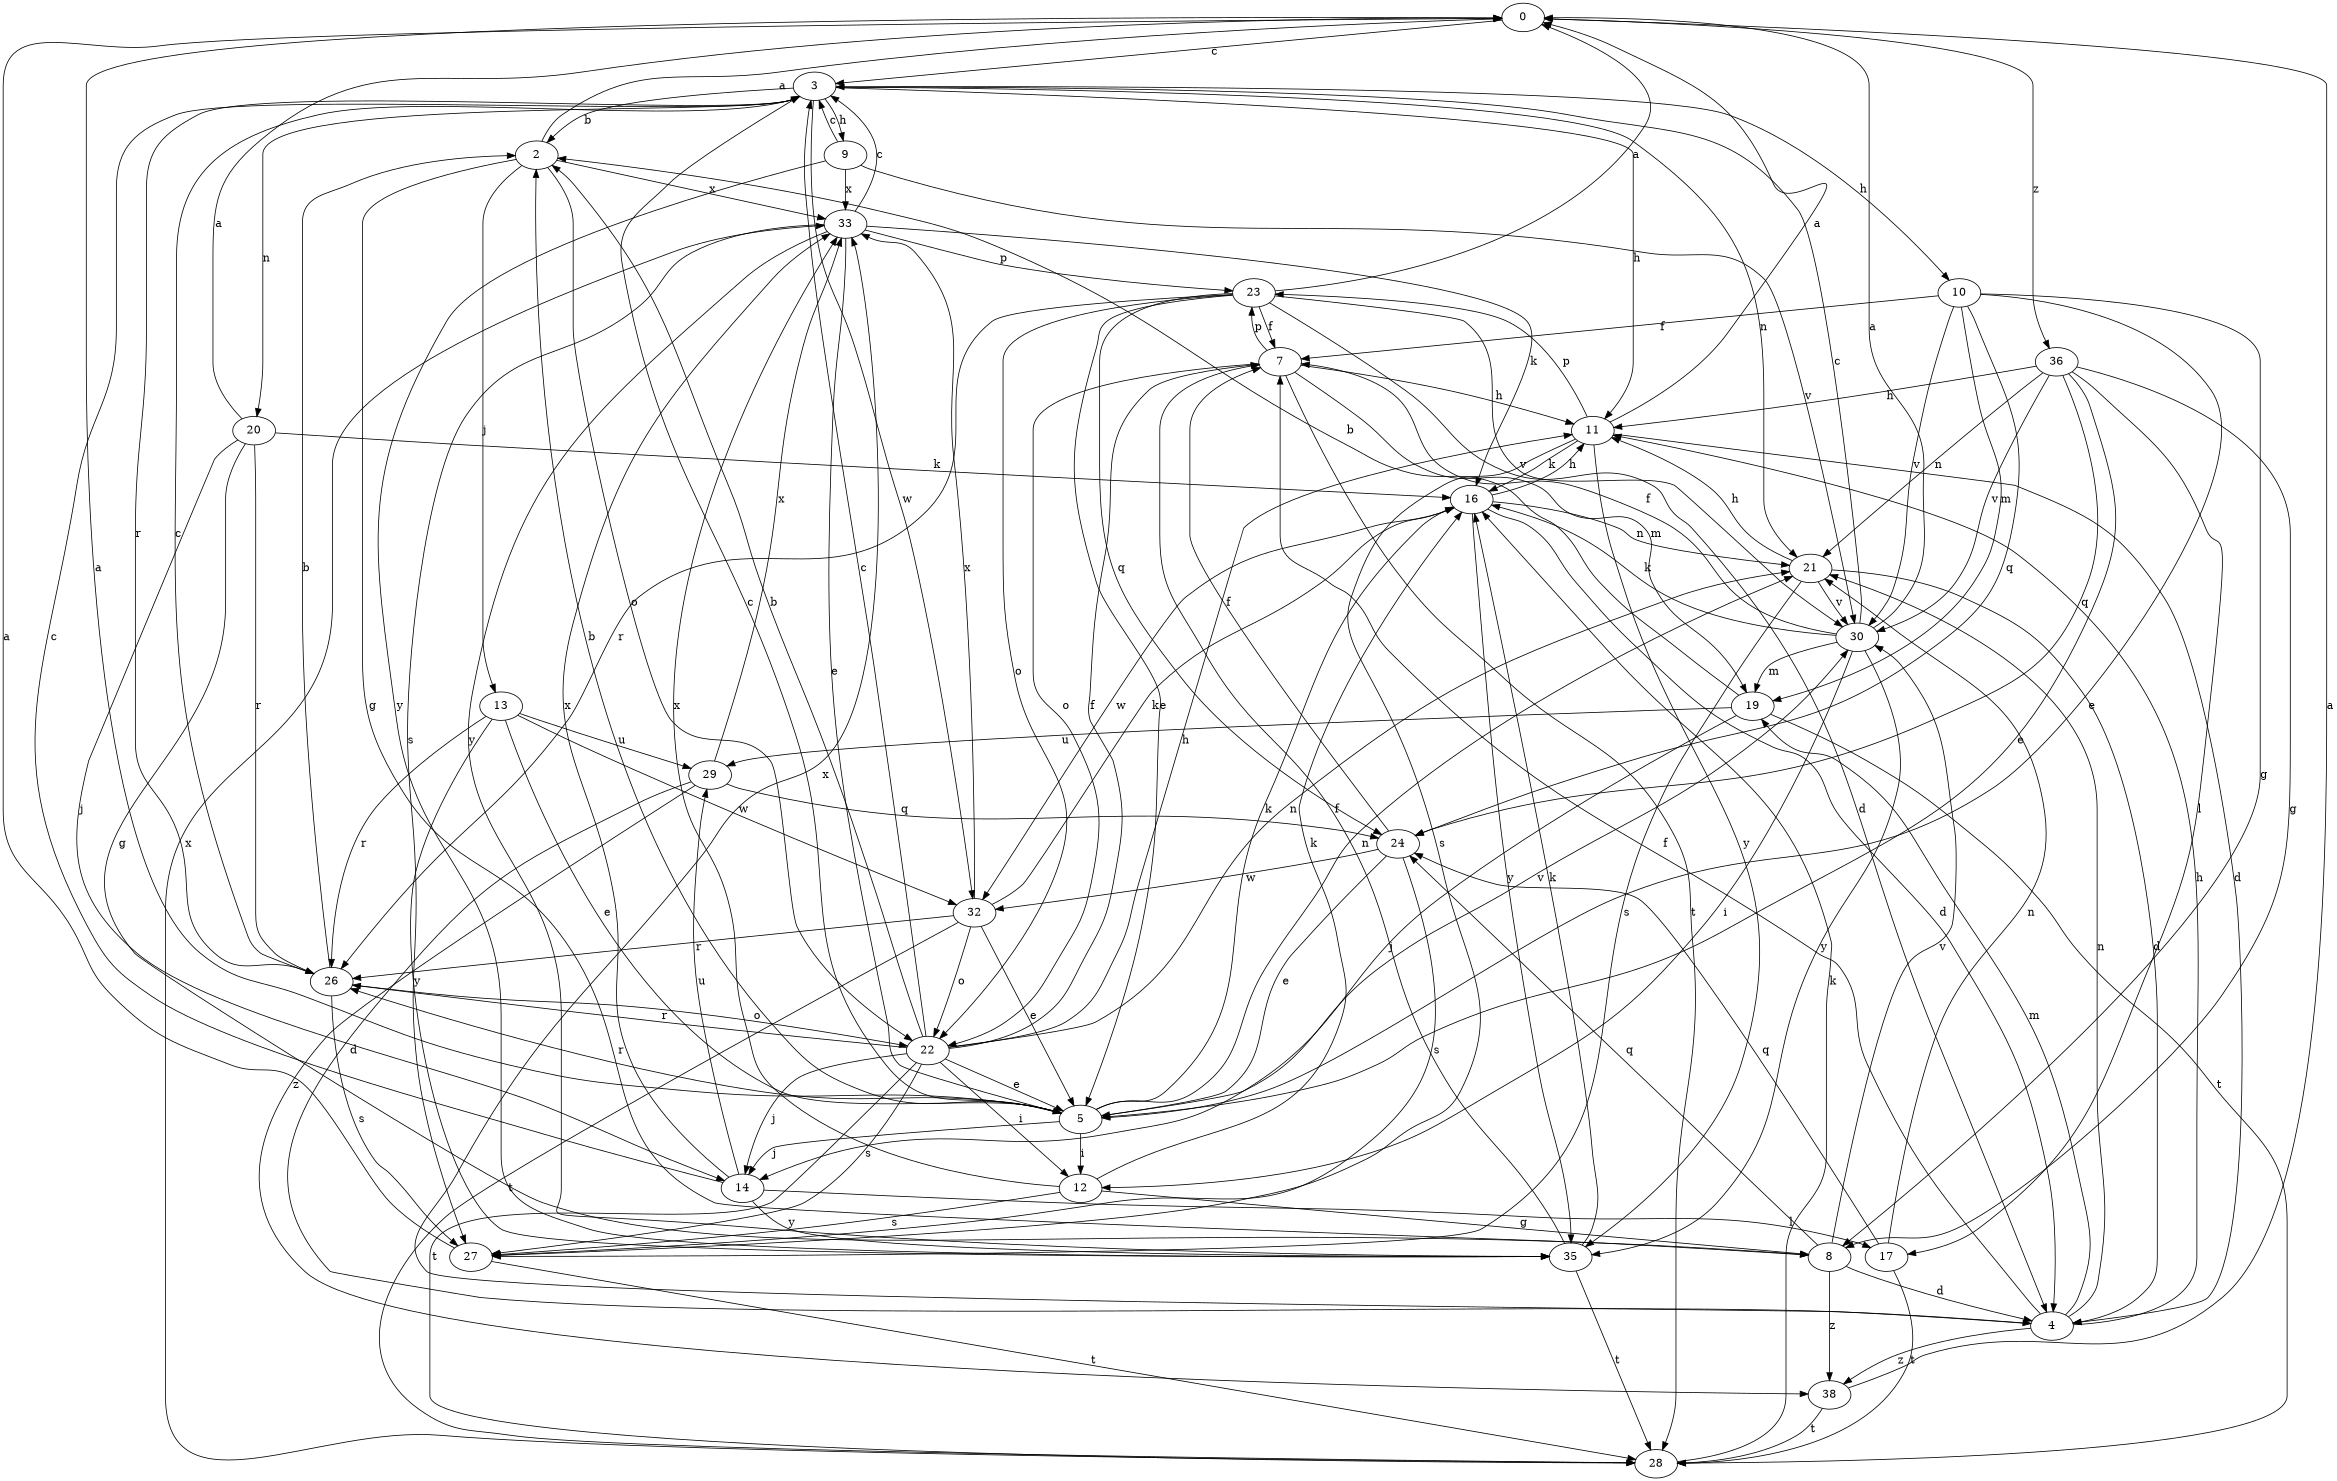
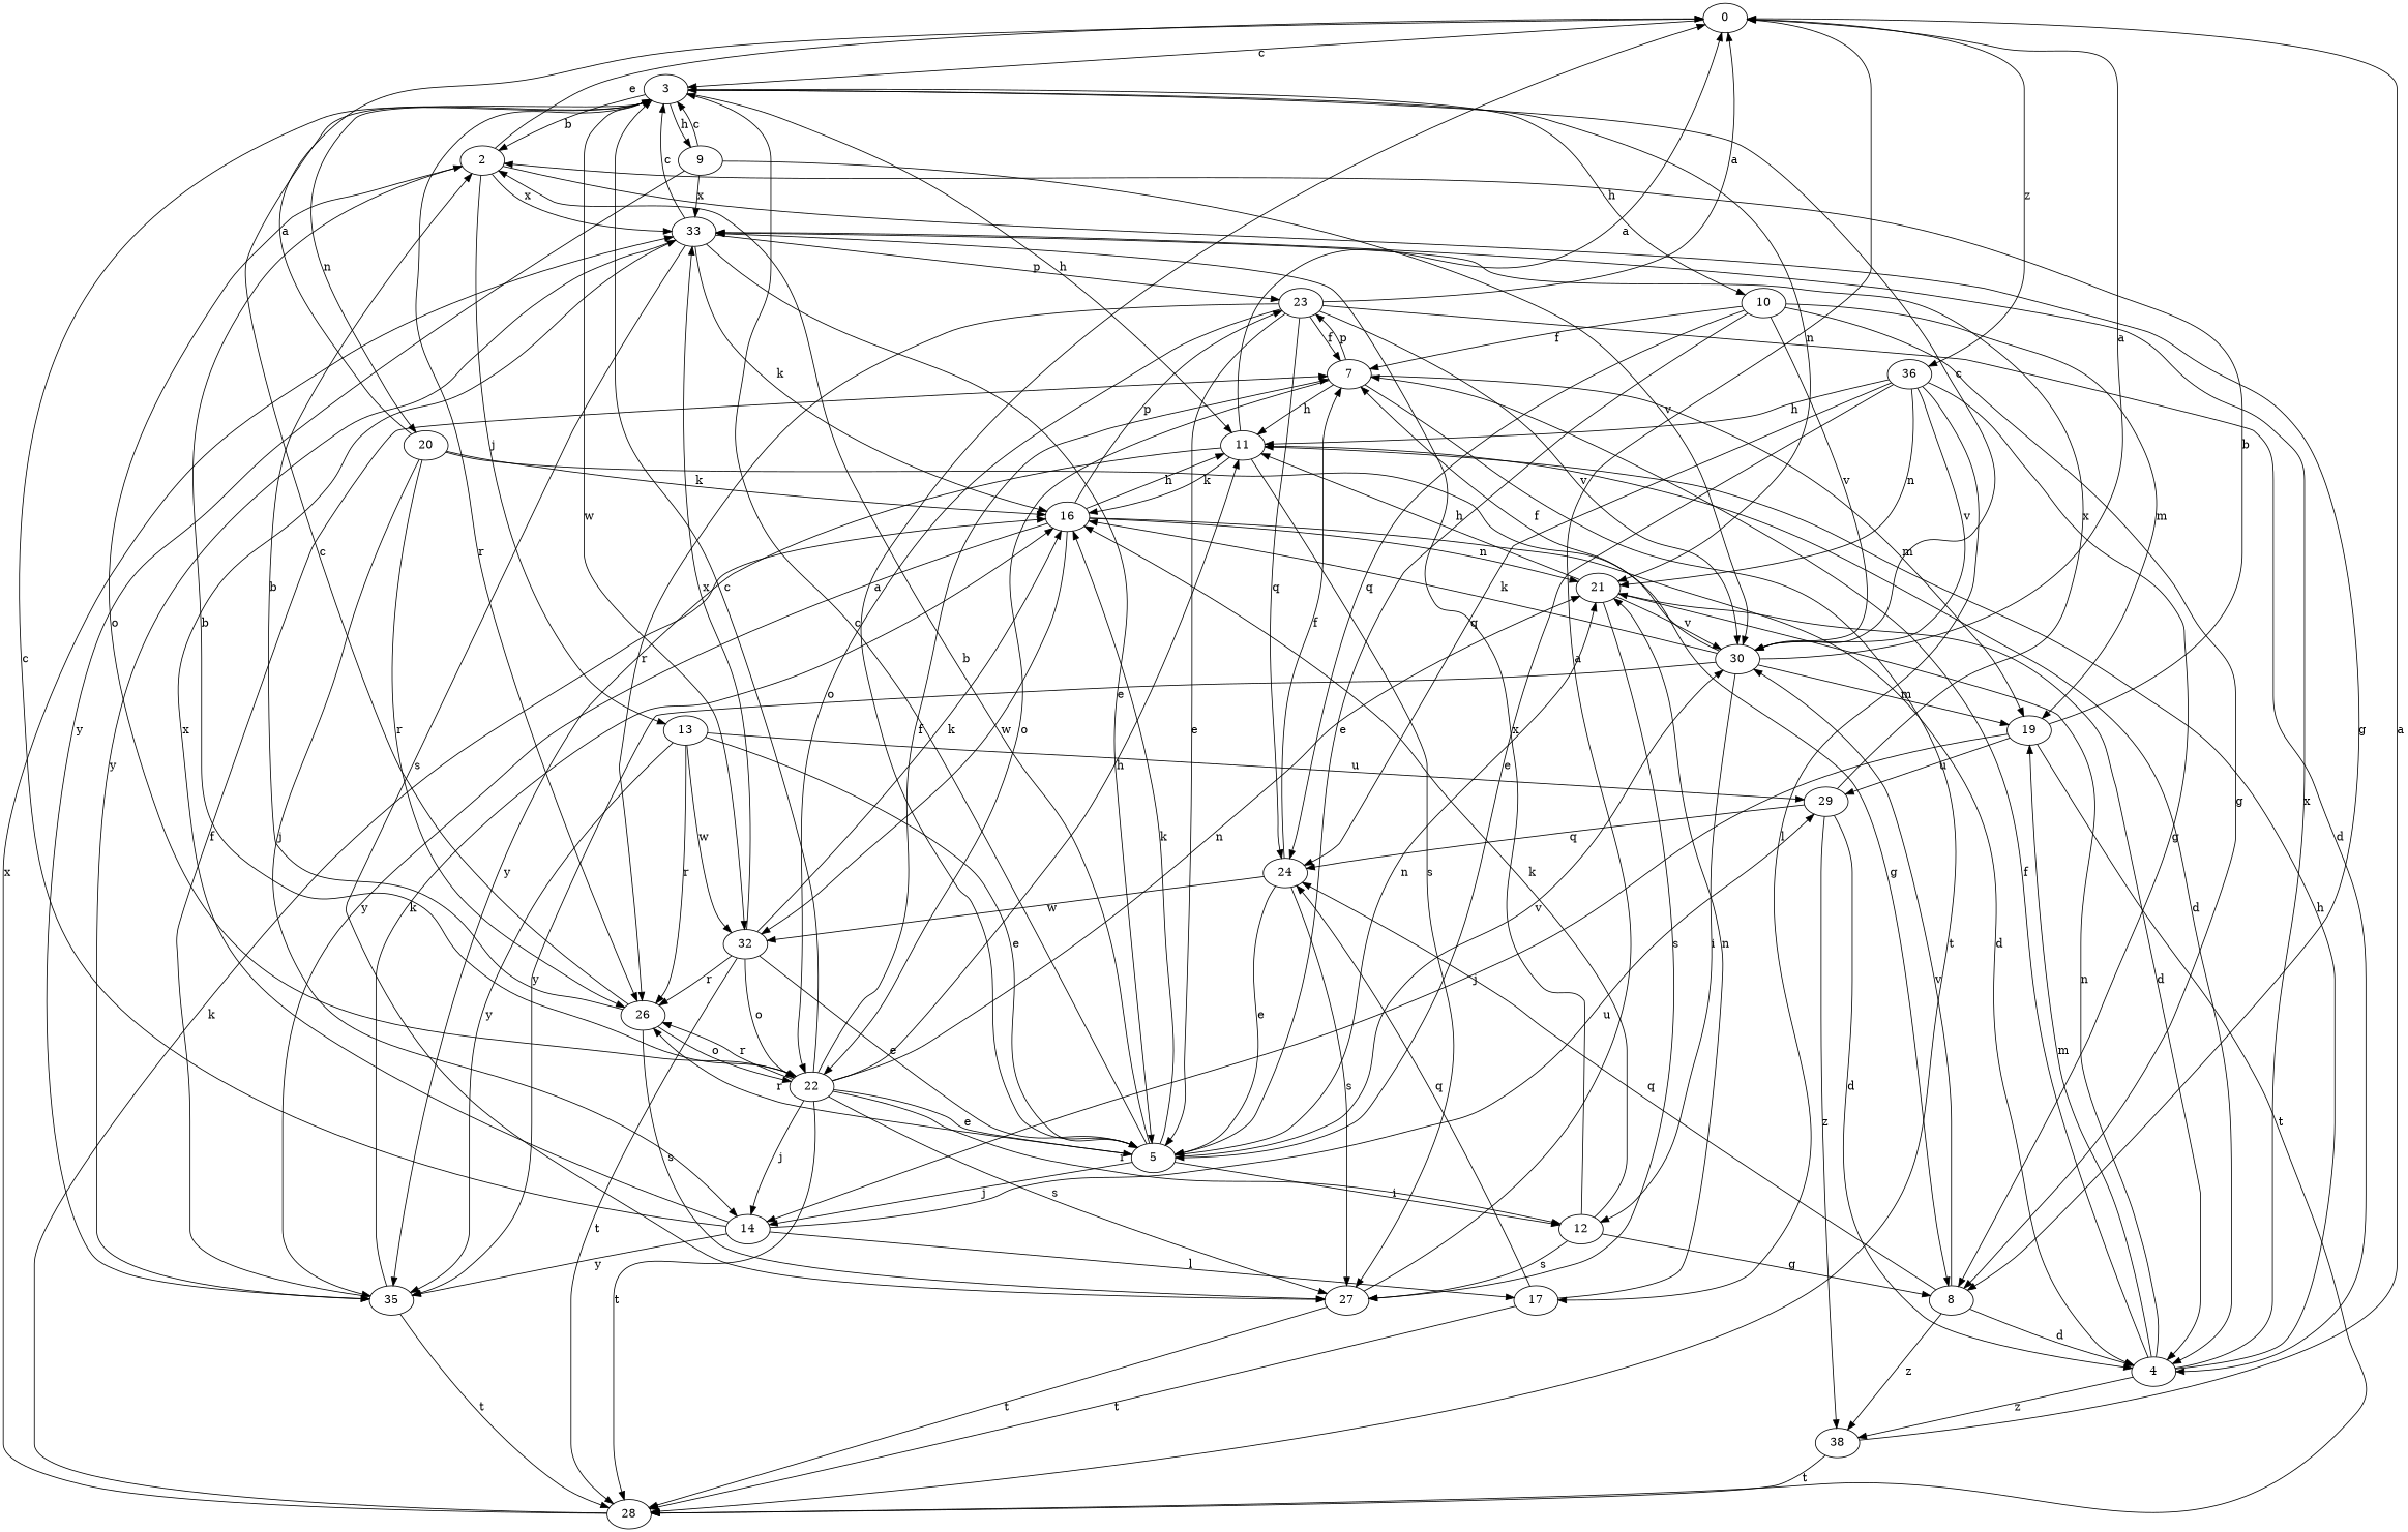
  strict digraph {
    0
    3
    36
    2
    9
    10
    11
    20
    21
    26
    32
    8
    5
    30
    24
    17
    13
    22
    33
    4
    38
    35
    29
    7
    12
    14
    28
    27
    16
    23
    19
    0 -> 3 [label=c]
    0 -> 36 [label=z]
    3 -> 2 [label=b]
    3 -> 9 [label=h]
    3 -> 10 [label=h]
    3 -> 11 [label=h]
    3 -> 20 [label=n]
    3 -> 21 [label=n]
    3 -> 26 [label=r]
    3 -> 32 [label=w]
    36 -> 11 [label=h]
    36 -> 21 [label=n]
    36 -> 8 [label=g]
    36 -> 5 [label=e]
    36 -> 30 [label=v]
    36 -> 24 [label=q]
    36 -> 17 [label=l]
-   2 -> 0 [label=a]
+   2 -> 0 [label=e]
    2 -> 8 [label=g]
    2 -> 13 [label=j]
    2 -> 22 [label=o]
    2 -> 33 [label=x]
    9 -> 3 [label=c]
    9 -> 30 [label=v]
    9 -> 33 [label=x]
    9 -> 35 [label=y]
    10 -> 8 [label=g]
    10 -> 5 [label=e]
    10 -> 30 [label=v]
    10 -> 24 [label=q]
    10 -> 7 [label=f]
    10 -> 19 [label=m]
    11 -> 0 [label=a]
    11 -> 4 [label=d]
    11 -> 35 [label=y]
    11 -> 27 [label=s]
    11 -> 16 [label=k]
-   11 -> 23 [label=p]
+   16 -> 23 [label=p]
    20 -> 0 [label=a]
    20 -> 26 [label=r]
    20 -> 8 [label=g]
    20 -> 14 [label=j]
    20 -> 16 [label=k]
    21 -> 11 [label=h]
    21 -> 30 [label=v]
    21 -> 4 [label=d]
    21 -> 27 [label=s]
    26 -> 3 [label=c]
    26 -> 2 [label=b]
    26 -> 22 [label=o]
    26 -> 27 [label=s]
    32 -> 26 [label=r]
    32 -> 5 [label=e]
    32 -> 22 [label=o]
    32 -> 33 [label=x]
    32 -> 28 [label=t]
    32 -> 16 [label=k]
    8 -> 30 [label=v]
    8 -> 24 [label=q]
    8 -> 4 [label=d]
    8 -> 38 [label=z]
    5 -> 0 [label=a]
    5 -> 3 [label=c]
    5 -> 2 [label=b]
    5 -> 21 [label=n]
    5 -> 26 [label=r]
    5 -> 30 [label=v]
    5 -> 12 [label=i]
    5 -> 14 [label=j]
    5 -> 16 [label=k]
    30 -> 0 [label=a]
    30 -> 3 [label=c]
    30 -> 35 [label=y]
    30 -> 7 [label=f]
    30 -> 12 [label=i]
    30 -> 16 [label=k]
    30 -> 19 [label=m]
    24 -> 32 [label=w]
    24 -> 5 [label=e]
    24 -> 7 [label=f]
    24 -> 27 [label=s]
    17 -> 21 [label=n]
    17 -> 24 [label=q]
    17 -> 28 [label=t]
    13 -> 26 [label=r]
    13 -> 32 [label=w]
    13 -> 5 [label=e]
    13 -> 35 [label=y]
    13 -> 29 [label=u]
    22 -> 3 [label=c]
    22 -> 2 [label=b]
    22 -> 11 [label=h]
    22 -> 21 [label=n]
    22 -> 26 [label=r]
    22 -> 5 [label=e]
    22 -> 7 [label=f]
    22 -> 12 [label=i]
    22 -> 14 [label=j]
    22 -> 28 [label=t]
    22 -> 27 [label=s]
    33 -> 3 [label=c]
    33 -> 5 [label=e]
    33 -> 35 [label=y]
    33 -> 27 [label=s]
    33 -> 16 [label=k]
    33 -> 23 [label=p]
    4 -> 11 [label=h]
    4 -> 21 [label=n]
    4 -> 33 [label=x]
    4 -> 38 [label=z]
    4 -> 7 [label=f]
    4 -> 19 [label=m]
    38 -> 0 [label=a]
    38 -> 28 [label=t]
    35 -> 7 [label=f]
    35 -> 28 [label=t]
    35 -> 16 [label=k]
    29 -> 24 [label=q]
    29 -> 33 [label=x]
    29 -> 4 [label=d]
    29 -> 38 [label=z]
    7 -> 11 [label=h]
    7 -> 22 [label=o]
    7 -> 28 [label=t]
    7 -> 23 [label=p]
    7 -> 19 [label=m]
    12 -> 8 [label=g]
    12 -> 33 [label=x]
    12 -> 27 [label=s]
    12 -> 16 [label=k]
    14 -> 3 [label=c]
    14 -> 17 [label=l]
    14 -> 33 [label=x]
    14 -> 35 [label=y]
    14 -> 29 [label=u]
    28 -> 33 [label=x]
    28 -> 16 [label=k]
    27 -> 0 [label=a]
    27 -> 28 [label=t]
    16 -> 11 [label=h]
    16 -> 21 [label=n]
    16 -> 32 [label=w]
    16 -> 4 [label=d]
    16 -> 35 [label=y]
    23 -> 0 [label=a]
    23 -> 26 [label=r]
    23 -> 5 [label=e]
    23 -> 30 [label=v]
    23 -> 24 [label=q]
    23 -> 22 [label=o]
    23 -> 4 [label=d]
    23 -> 7 [label=f]
    19 -> 2 [label=b]
    19 -> 29 [label=u]
    19 -> 14 [label=j]
    19 -> 28 [label=t]
  }
